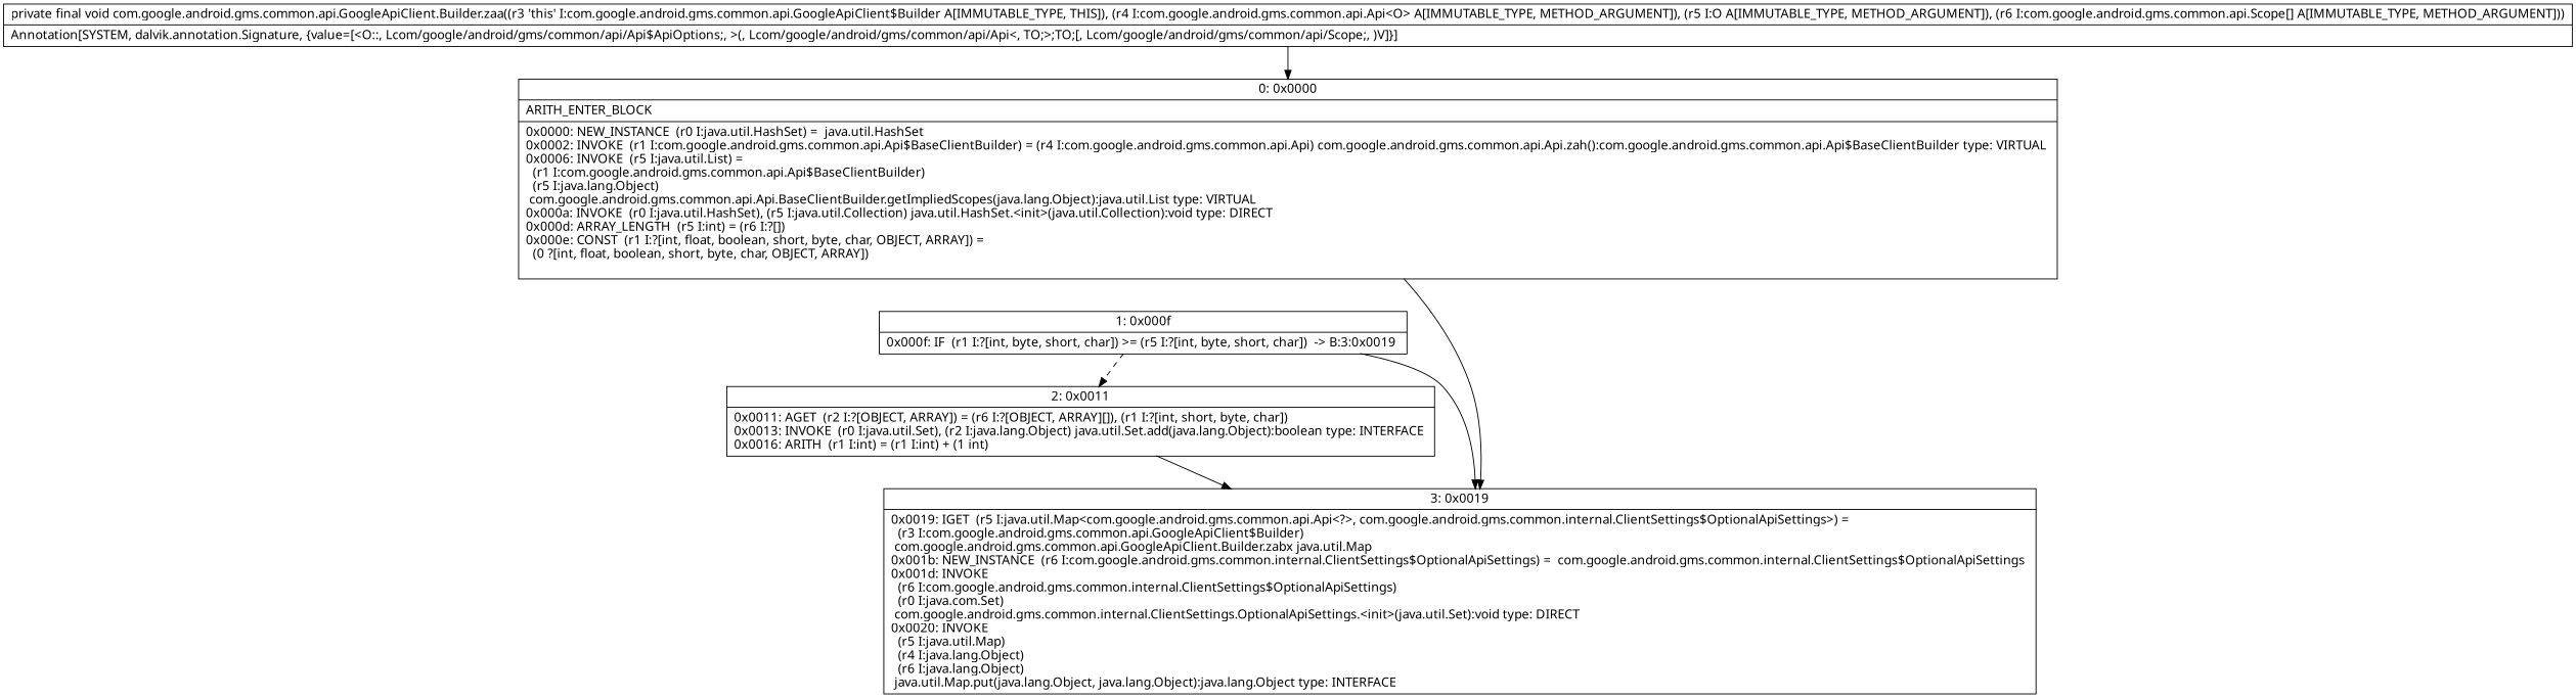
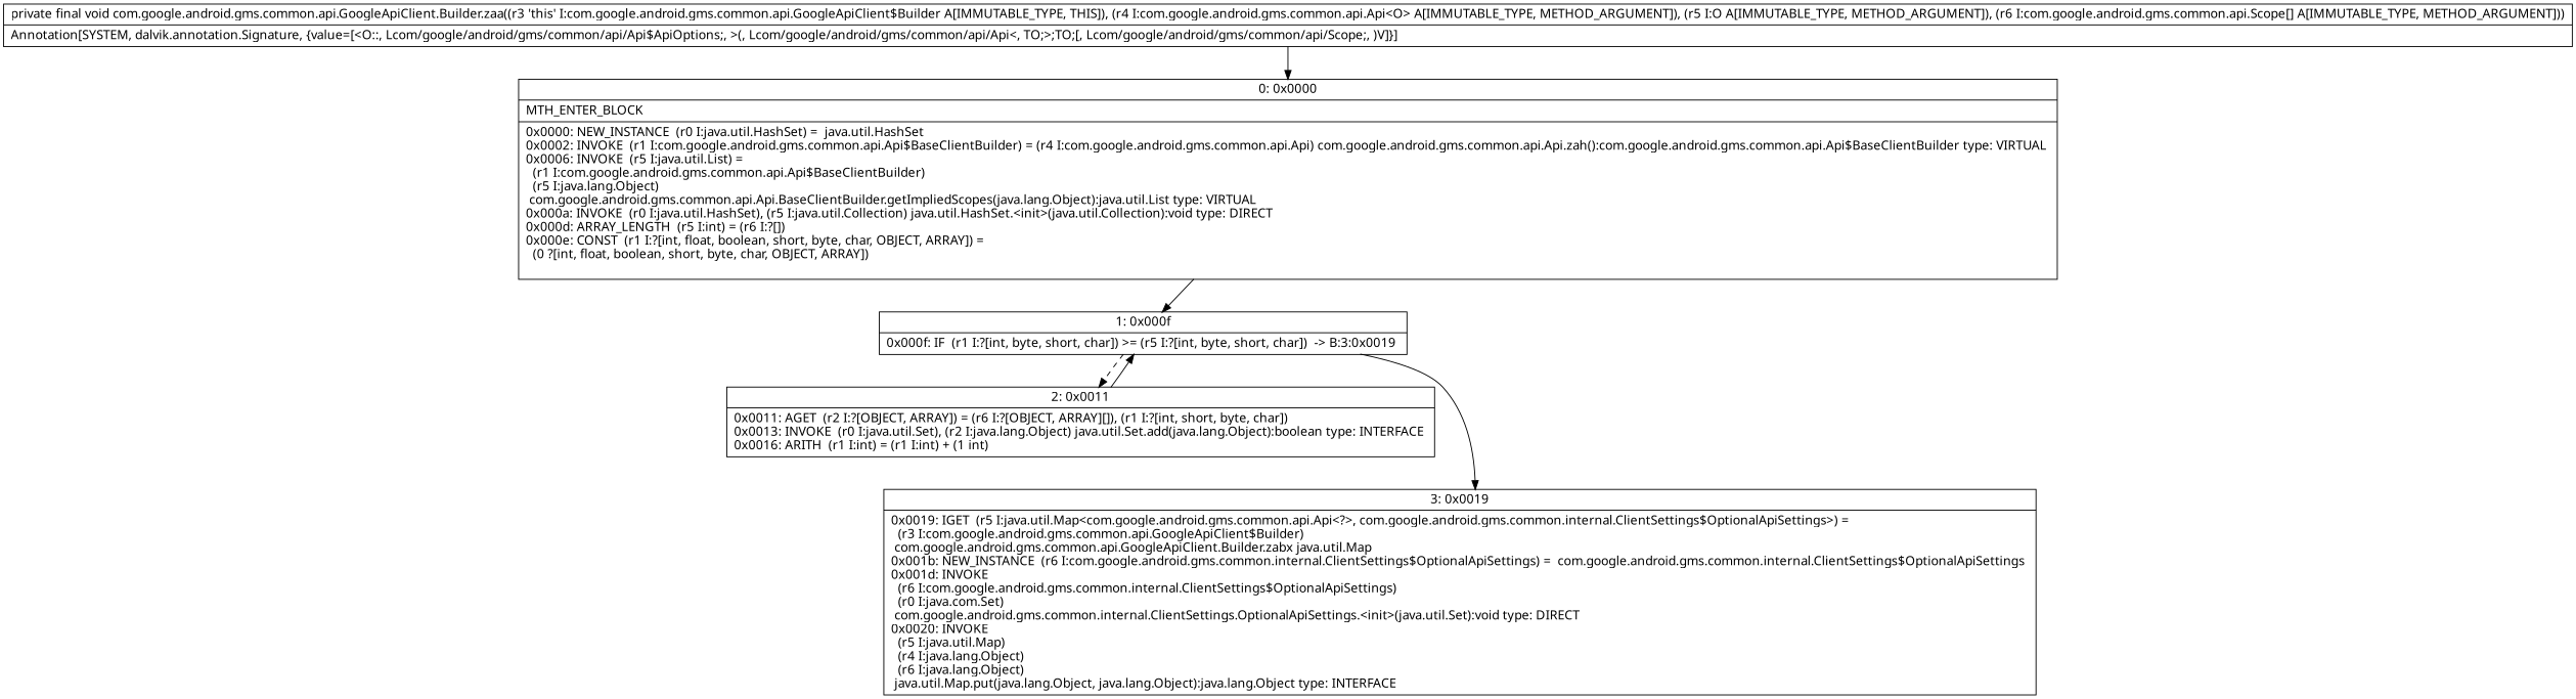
  digraph {
    fontname="Noto Sans"
    node [fontname="Noto Sans" shape=record]
    edge [fontname="Noto Sans"]
-   n1 [label="{0\:\ 0x0000|ARITH_ENTER_BLOCK\l|0x0000: NEW_INSTANCE  (r0 I:java.util.HashSet) =  java.util.HashSet \l0x0002: INVOKE  (r1 I:com.google.android.gms.common.api.Api$BaseClientBuilder) = (r4 I:com.google.android.gms.common.api.Api) com.google.android.gms.common.api.Api.zah():com.google.android.gms.common.api.Api$BaseClientBuilder type: VIRTUAL \l0x0006: INVOKE  (r5 I:java.util.List) = \l  (r1 I:com.google.android.gms.common.api.Api$BaseClientBuilder)\l  (r5 I:java.lang.Object)\l com.google.android.gms.common.api.Api.BaseClientBuilder.getImpliedScopes(java.lang.Object):java.util.List type: VIRTUAL \l0x000a: INVOKE  (r0 I:java.util.HashSet), (r5 I:java.util.Collection) java.util.HashSet.\<init\>(java.util.Collection):void type: DIRECT \l0x000d: ARRAY_LENGTH  (r5 I:int) = (r6 I:?[]) \l0x000e: CONST  (r1 I:?[int, float, boolean, short, byte, char, OBJECT, ARRAY]) = \l  (0 ?[int, float, boolean, short, byte, char, OBJECT, ARRAY])\l \l}"]
+   n1 [label="{0\:\ 0x0000|MTH_ENTER_BLOCK\l|0x0000: NEW_INSTANCE  (r0 I:java.util.HashSet) =  java.util.HashSet \l0x0002: INVOKE  (r1 I:com.google.android.gms.common.api.Api$BaseClientBuilder) = (r4 I:com.google.android.gms.common.api.Api) com.google.android.gms.common.api.Api.zah():com.google.android.gms.common.api.Api$BaseClientBuilder type: VIRTUAL \l0x0006: INVOKE  (r5 I:java.util.List) = \l  (r1 I:com.google.android.gms.common.api.Api$BaseClientBuilder)\l  (r5 I:java.lang.Object)\l com.google.android.gms.common.api.Api.BaseClientBuilder.getImpliedScopes(java.lang.Object):java.util.List type: VIRTUAL \l0x000a: INVOKE  (r0 I:java.util.HashSet), (r5 I:java.util.Collection) java.util.HashSet.\<init\>(java.util.Collection):void type: DIRECT \l0x000d: ARRAY_LENGTH  (r5 I:int) = (r6 I:?[]) \l0x000e: CONST  (r1 I:?[int, float, boolean, short, byte, char, OBJECT, ARRAY]) = \l  (0 ?[int, float, boolean, short, byte, char, OBJECT, ARRAY])\l \l}"]
    n2 [label="{1\:\ 0x000f|0x000f: IF  (r1 I:?[int, byte, short, char]) \>= (r5 I:?[int, byte, short, char])  \-\> B:3:0x0019 \l}"]
    n3 [label="{2\:\ 0x0011|0x0011: AGET  (r2 I:?[OBJECT, ARRAY]) = (r6 I:?[OBJECT, ARRAY][]), (r1 I:?[int, short, byte, char]) \l0x0013: INVOKE  (r0 I:java.util.Set), (r2 I:java.lang.Object) java.util.Set.add(java.lang.Object):boolean type: INTERFACE \l0x0016: ARITH  (r1 I:int) = (r1 I:int) + (1 int) \l}"]
    n4 [label="{3\:\ 0x0019|0x0019: IGET  (r5 I:java.util.Map\<com.google.android.gms.common.api.Api\<?\>, com.google.android.gms.common.internal.ClientSettings$OptionalApiSettings\>) = \l  (r3 I:com.google.android.gms.common.api.GoogleApiClient$Builder)\l com.google.android.gms.common.api.GoogleApiClient.Builder.zabx java.util.Map \l0x001b: NEW_INSTANCE  (r6 I:com.google.android.gms.common.internal.ClientSettings$OptionalApiSettings) =  com.google.android.gms.common.internal.ClientSettings$OptionalApiSettings \l0x001d: INVOKE  \l  (r6 I:com.google.android.gms.common.internal.ClientSettings$OptionalApiSettings)\l  (r0 I:java.com.Set)\l com.google.android.gms.common.internal.ClientSettings.OptionalApiSettings.\<init\>(java.util.Set):void type: DIRECT \l0x0020: INVOKE  \l  (r5 I:java.util.Map)\l  (r4 I:java.lang.Object)\l  (r6 I:java.lang.Object)\l java.util.Map.put(java.lang.Object, java.lang.Object):java.lang.Object type: INTERFACE \l}"]
    n5 [label="{private final void com.google.android.gms.common.api.GoogleApiClient.Builder.zaa((r3 'this' I:com.google.android.gms.common.api.GoogleApiClient$Builder A[IMMUTABLE_TYPE, THIS]), (r4 I:com.google.android.gms.common.api.Api\<O\> A[IMMUTABLE_TYPE, METHOD_ARGUMENT]), (r5 I:O A[IMMUTABLE_TYPE, METHOD_ARGUMENT]), (r6 I:com.google.android.gms.common.api.Scope[] A[IMMUTABLE_TYPE, METHOD_ARGUMENT]))  | Annotation[SYSTEM, dalvik.annotation.Signature, \{value=[\<O::, Lcom\/google\/android\/gms\/common\/api\/Api$ApiOptions;, \>(, Lcom\/google\/android\/gms\/common\/api\/Api\<, TO;\>;TO;[, Lcom\/google\/android\/gms\/common\/api\/Scope;, )V]\}]\l}"]
-   n1 -> n4
+   n1 -> n2
    n2 -> n3 [style=dashed]
    n2 -> n4
-   n3 -> n4
+   n3 -> n2
    n5 -> n1
  }
